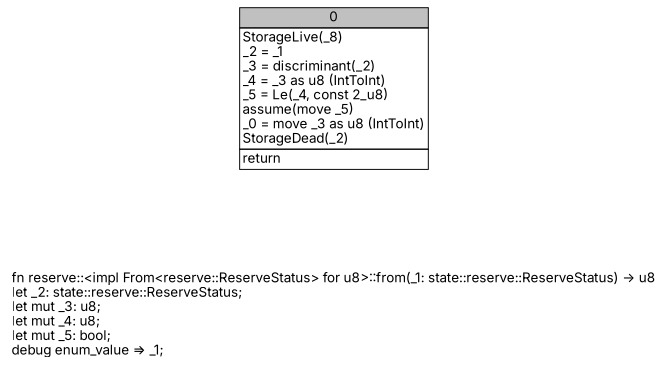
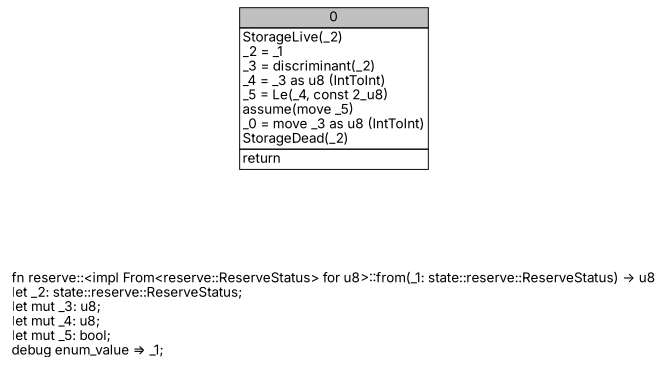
  digraph {
    fontname=Inter
    label=<fn reserve::&lt;impl From&lt;reserve::ReserveStatus&gt; for u8&gt;::from(_1: state::reserve::ReserveStatus) -&gt; u8<br align="left"/>let _2: state::reserve::ReserveStatus;<br align="left"/>let mut _3: u8;<br align="left"/>let mut _4: u8;<br align="left"/>let mut _5: bool;<br align="left"/>debug enum_value =&gt; _1;<br align="left"/>>
    rankdir=LR
-   n1 [fontname=Inter label=<<table border="0" cellborder="1" cellspacing="0"><tr><td bgcolor="gray" align="center" colspan="1">0</td></tr><tr><td align="left" balign="left">StorageLive(_8)<br/>_2 = _1<br/>_3 = discriminant(_2)<br/>_4 = _3 as u8 (IntToInt)<br/>_5 = Le(_4, const 2_u8)<br/>assume(move _5)<br/>_0 = move _3 as u8 (IntToInt)<br/>StorageDead(_2)<br/></td></tr><tr><td align="left">return</td></tr></table>> shape=none]
+   n1 [fontname=Inter label=<<table border="0" cellborder="1" cellspacing="0"><tr><td bgcolor="gray" align="center" colspan="1">0</td></tr><tr><td align="left" balign="left">StorageLive(_2)<br/>_2 = _1<br/>_3 = discriminant(_2)<br/>_4 = _3 as u8 (IntToInt)<br/>_5 = Le(_4, const 2_u8)<br/>assume(move _5)<br/>_0 = move _3 as u8 (IntToInt)<br/>StorageDead(_2)<br/></td></tr><tr><td align="left">return</td></tr></table>> shape=none]
  }
